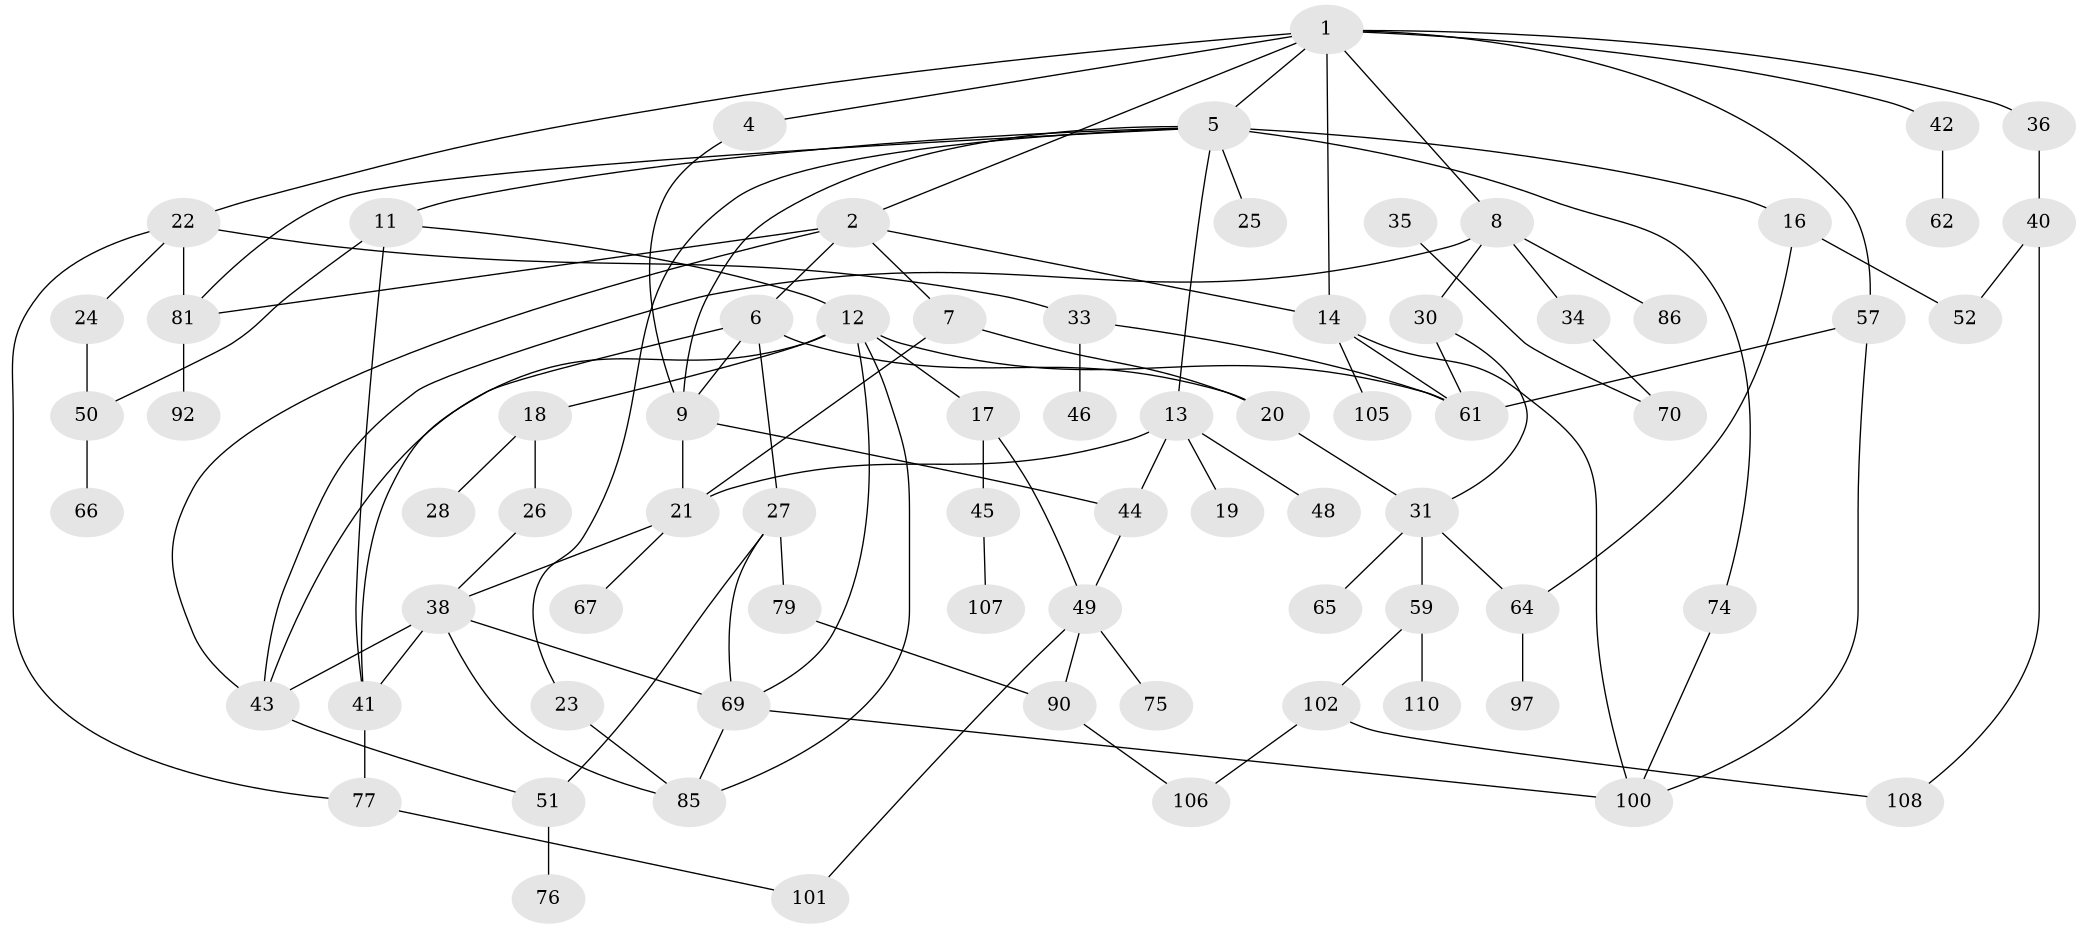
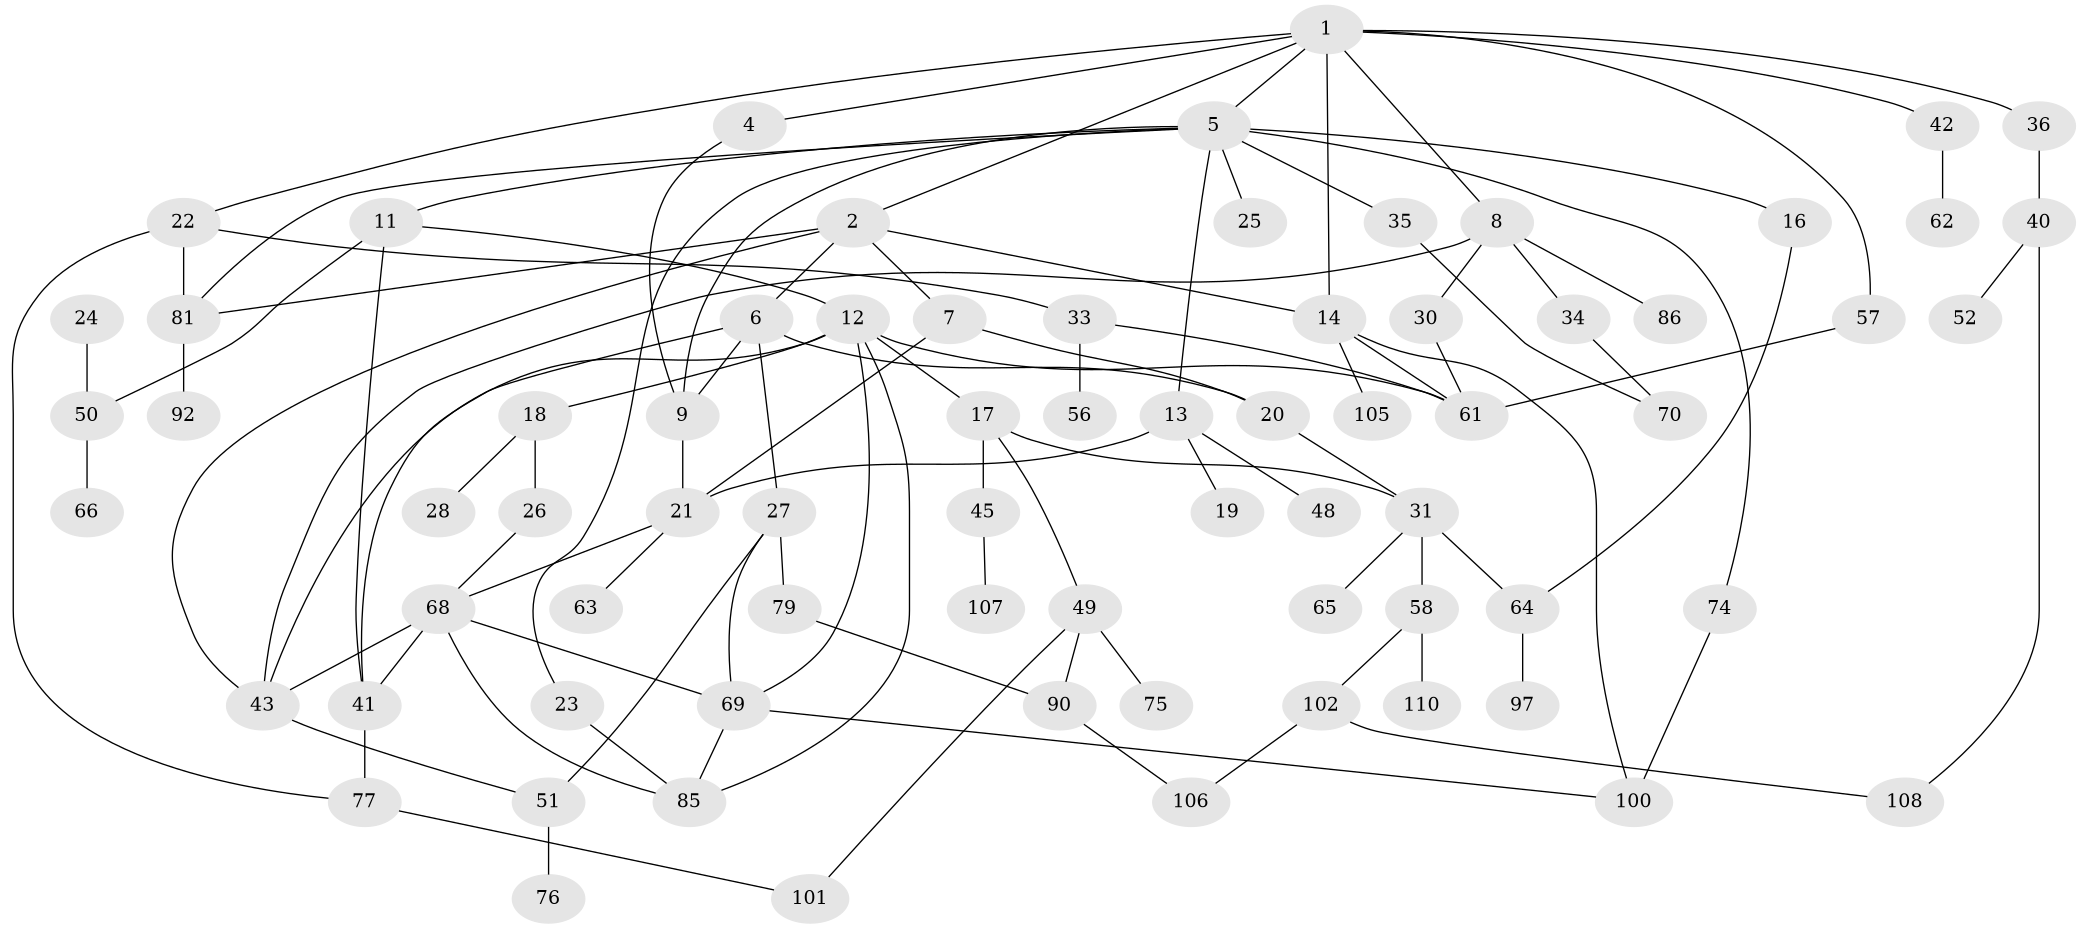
  graph {
    node [color=gray90 style=filled]
    1 [super="+3"]
    2 [super="+46"]
    4 [super="+103"]
    5 [super="+10"]
    8 [super="+55"]
    14
    22 [super="+73"]
    36
    42 [super="+59"]
    57 [super="+89"]
    6 [super="+54"]
    7
    43 [super="+60"]
    81
    9 [super="+88"]
    11
    13 [super="+15"]
    16
    23 [super="+47"]
    25
    35 [super="+99"]
    74 [super="+78"]
    30
    34 [super="+67"]
    86
    61 [super="+72"]
    100
    105
    24
    33 [super="+94"]
    77 [super="+109"]
    40 [super="+91"]
    62
    20 [super="+83"]
    27 [super="+96"]
    41 [super="+82"]
    21 [super="+32"]
    51 [super="+111"]
    92
-   44
    12 [super="+29"]
    50 [super="+80"]
    19
    48
    52 [super="+84"]
    64 [super="+87"]
    85
    70
    49 [super="+53"]
    75
    90
    101
    31 [super="+39"]
    69 [super="+71"]
    79 [super="+93"]
-   38 [super="+98"]
-   63 [label=67]
+   38 [super="+98" label=68]
+   63
    17
    18
    66
    45 [super="+68"]
    26
    28 [super="+37"]
    97
-   58 [super="+95" label=59]
+   58 [super="+95"]
    65
    107
-   56 [label=46]
+   56
    76
    102 [super="+104"]
    110
    108
    106
    1 -- 2
    1 -- 4
    1 -- 5
    1 -- 8
    1 -- 14
    1 -- 22
    1 -- 36
    1 -- 42
    1 -- 57
    2 -- 14
    2 -- 6
    2 -- 7
    2 -- 43
    2 -- 81
    4 -- 9
    5 -- 81
    5 -- 9
    5 -- 11
    5 -- 13
    5 -- 16
    5 -- 23
    5 -- 25
+   5 -- 35
    5 -- 74
    8 -- 43
    8 -- 30
    8 -- 34
    8 -- 86
    14 -- 61
    14 -- 100
    14 -- 105
    22 -- 81
-   22 -- 24
    22 -- 33
    22 -- 77
    36 -- 40
    42 -- 62
    57 -- 61
-   57 -- 100
    6 -- 9
    6 -- 20
    6 -- 27
    6 -- 41
    7 -- 20
    7 -- 21
    43 -- 51
    81 -- 92
    9 -- 21
-   9 -- 44
    11 -- 41
    11 -- 12
    11 -- 50
    13 -- 21
-   13 -- 44
    13 -- 19
    13 -- 48
-   16 -- 52
    16 -- 64
    23 -- 85
    35 -- 70
    74 -- 100
    30 -- 61
    34 -- 70
    24 -- 50
    33 -- 61
    33 -- 56
    77 -- 101
    40 -- 52
    40 -- 108
    20 -- 31
    27 -- 51
    27 -- 69
    27 -- 79
    41 -- 77
    21 -- 38
    21 -- 63
    51 -- 76
-   44 -- 49
    12 -- 43
    12 -- 61
    12 -- 85
    12 -- 69
    12 -- 17
    12 -- 18
    50 -- 66
    64 -- 97
    49 -- 75
    49 -- 90
    49 -- 101
    90 -- 106
    31 -- 64
    31 -- 58
    31 -- 65
    69 -- 100
    69 -- 85
    79 -- 90
    38 -- 43
    38 -- 41
    38 -- 85
    38 -- 69
    17 -- 49
-   30 -- 31
+   17 -- 31
    17 -- 45
    18 -- 26
    18 -- 28
    45 -- 107
    26 -- 38
    58 -- 102
    58 -- 110
    102 -- 108
    102 -- 106
  }
